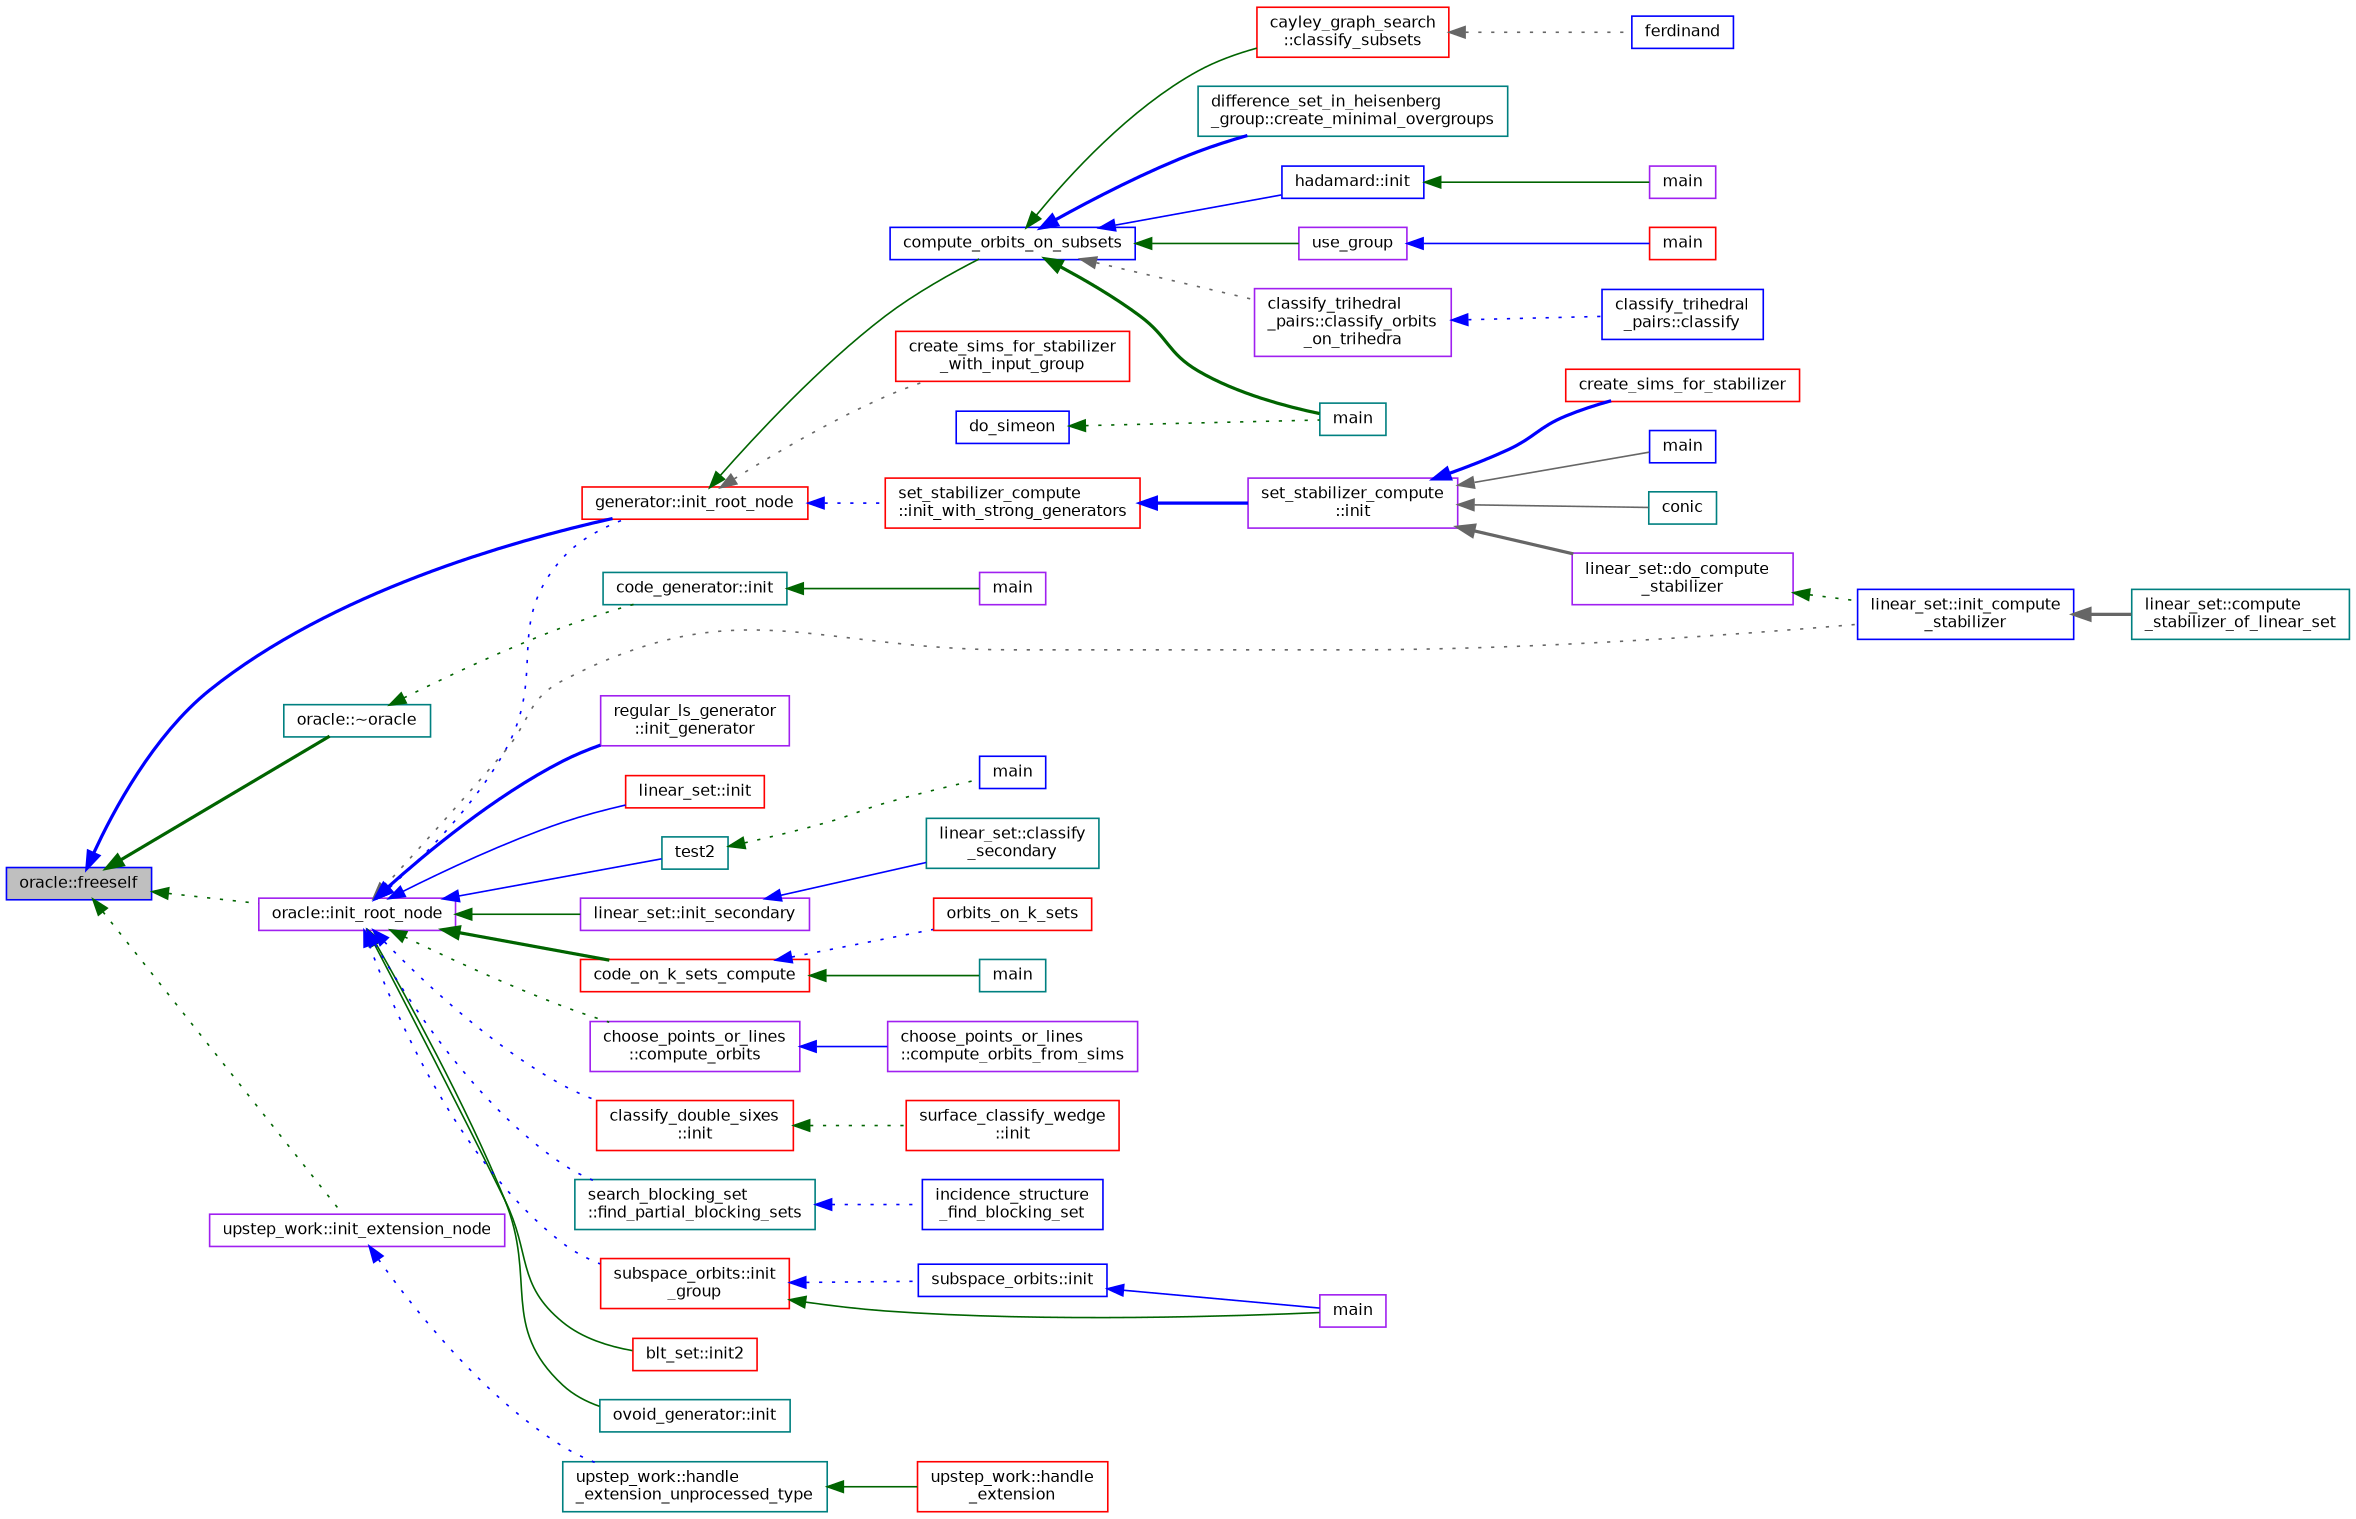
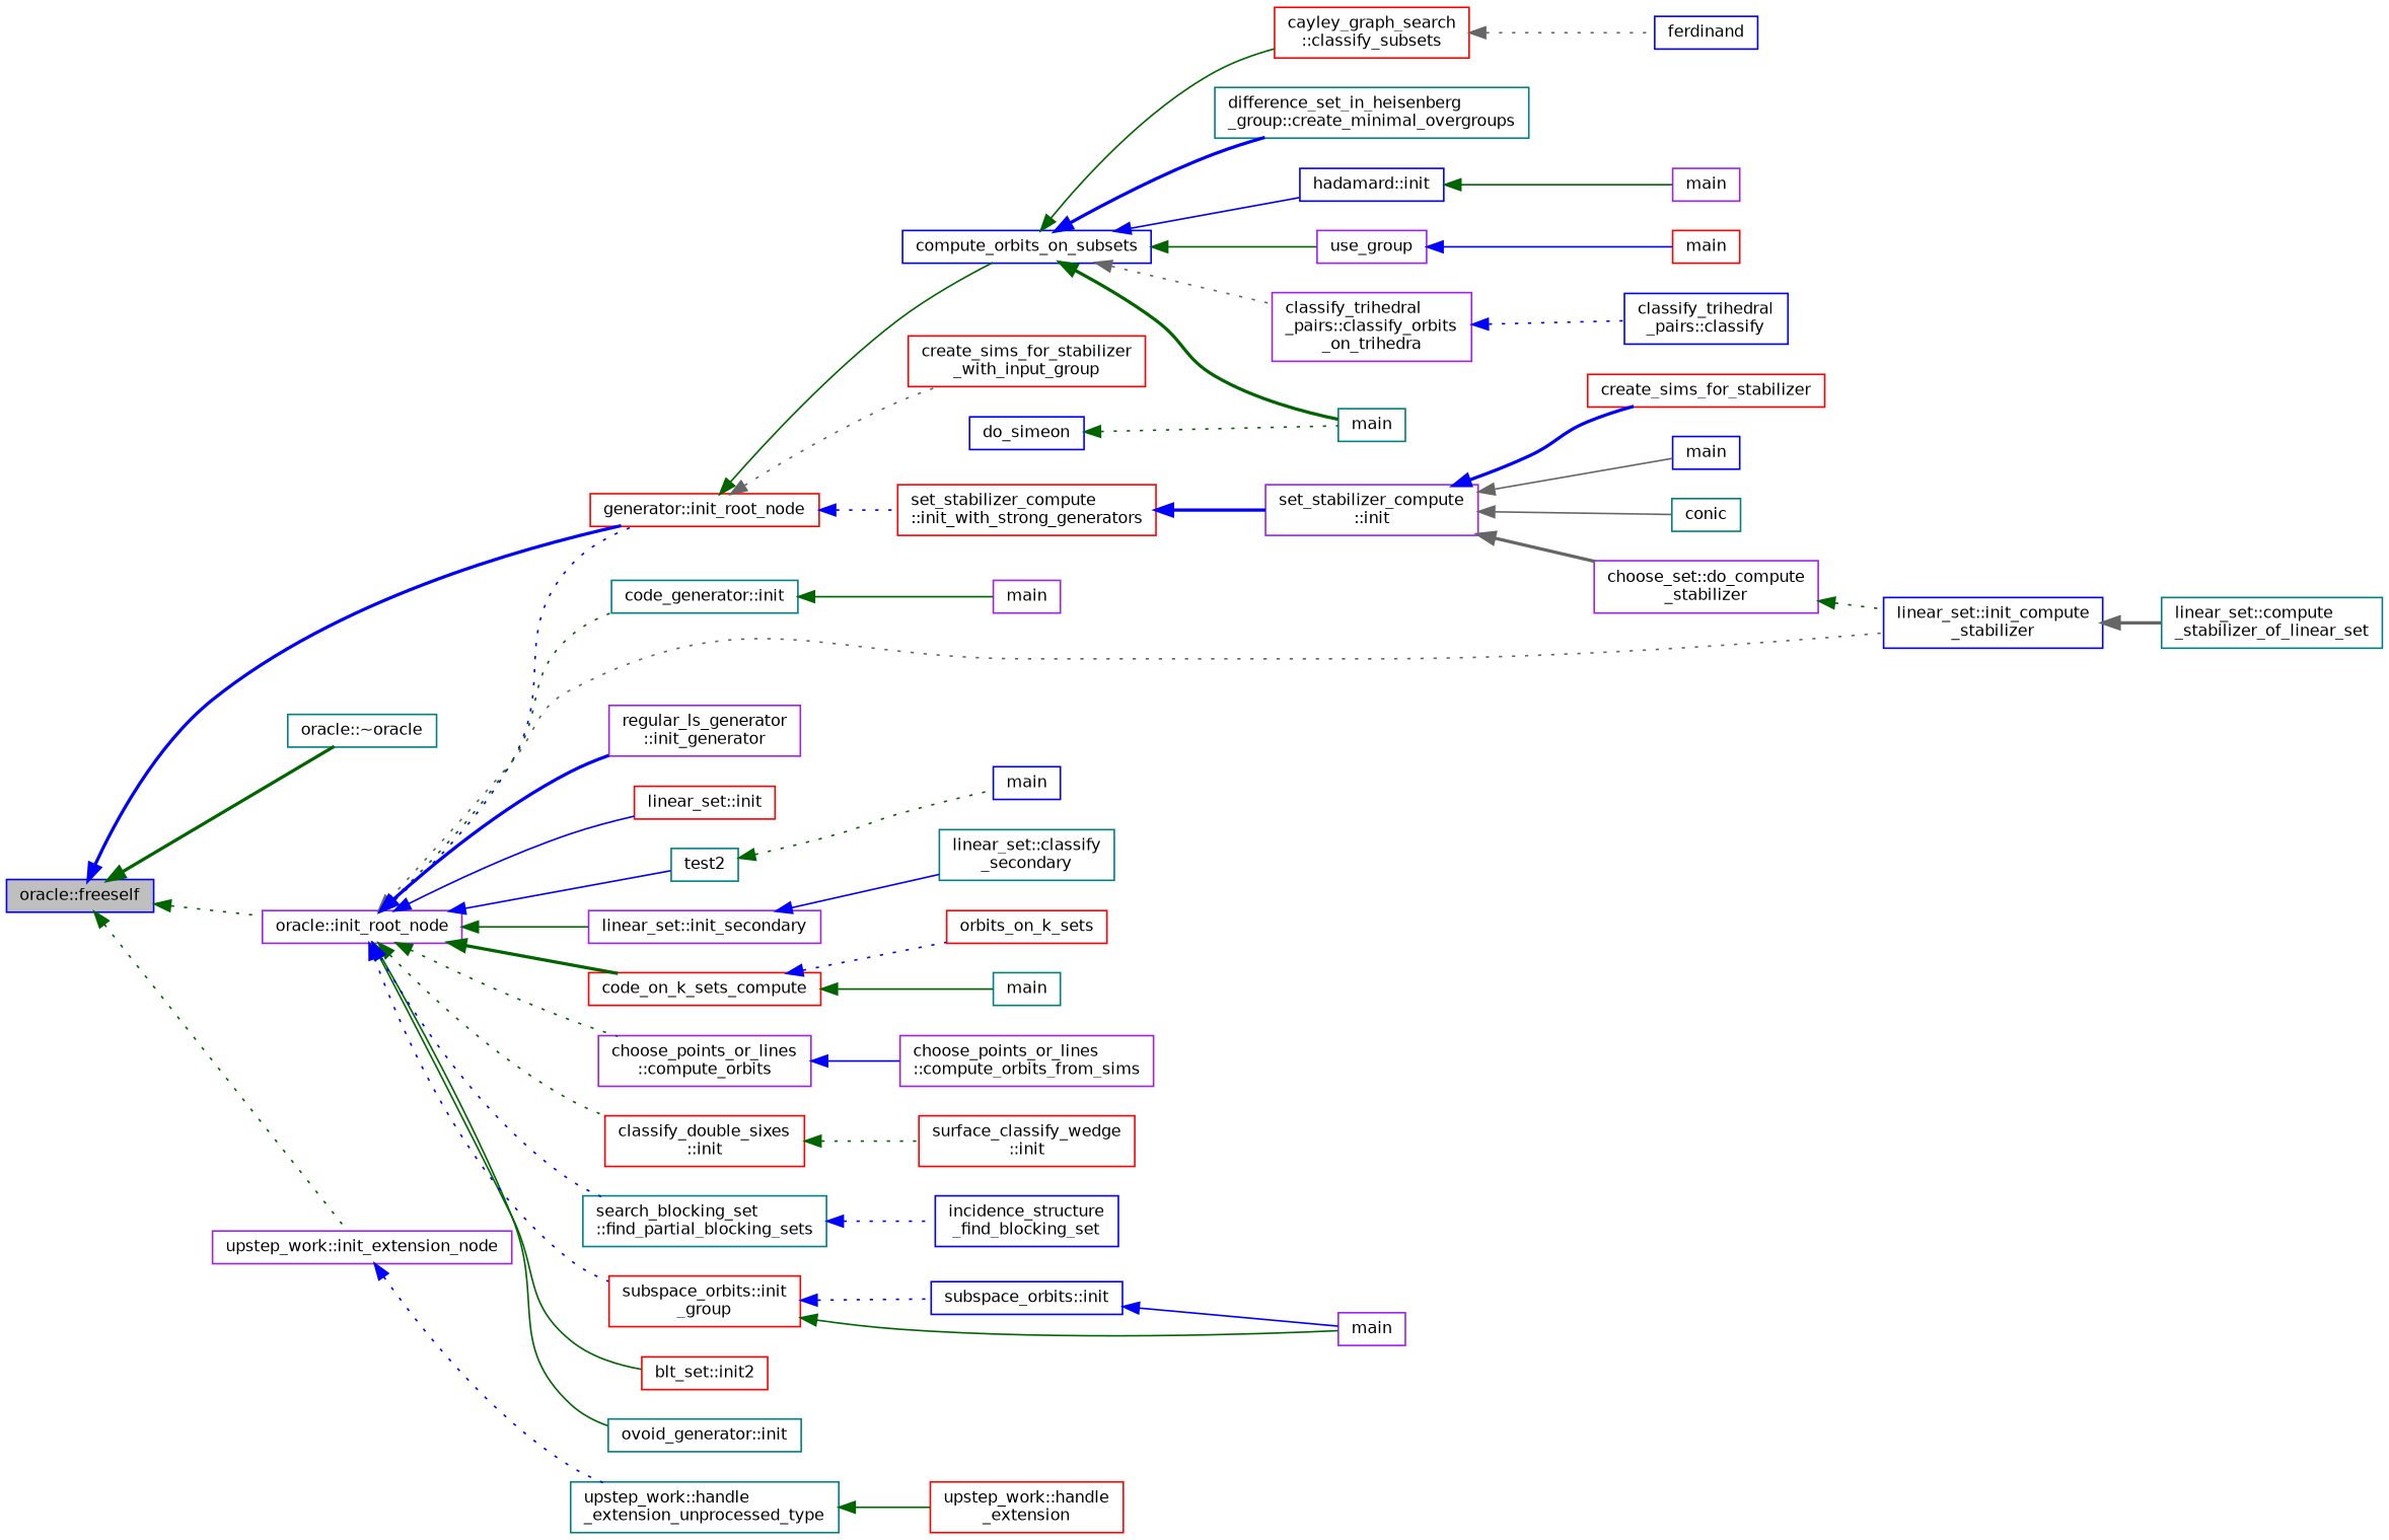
  digraph {
    rankdir=LR
    node [color=red fillcolor=white fontname=Helvetica fontsize=10 shape=record style=filled]
    edge [color=blue dir=back fontname=Helvetica fontsize=10 labelfontname=Helvetica labelfontsize=10 style=dotted]
    n1 [color=blue fillcolor=grey75 fontcolor=black height=0.2 label="oracle::freeself" width=0.4]
    n2 [height=0.2 label="generator::init_root_node" width=0.4]
    n3 [color=teal height=0.2 label="oracle::~oracle" width=0.4]
    n4 [color=purple height=0.2 label="oracle::init_root_node" width=0.4]
    n5 [color=purple height=0.2 label="upstep_work::init_extension_node" width=0.4]
    n6 [color=blue height=0.2 label=compute_orbits_on_subsets width=0.4]
    n7 [height=0.2 label="set_stabilizer_compute\l::init_with_strong_generators" width=0.4]
    n8 [height=0.2 label="create_sims_for_stabilizer\l_with_input_group" width=0.4]
    n9 [color=blue height=0.2 label="linear_set::init_compute\l_stabilizer" width=0.4]
    n10 [height=0.2 label="blt_set::init2" width=0.4]
    n11 [color=teal height=0.2 label="code_generator::init" width=0.4]
    n12 [color=teal height=0.2 label="ovoid_generator::init" width=0.4]
    n13 [color=teal height=0.2 label=test2 width=0.4]
    n14 [color=purple height=0.2 label="regular_ls_generator\l::init_generator" width=0.4]
    n15 [height=0.2 label="linear_set::init" width=0.4]
    n16 [color=purple height=0.2 label="linear_set::init_secondary" width=0.4]
    n17 [height=0.2 label=code_on_k_sets_compute width=0.4]
    n18 [color=purple height=0.2 label="choose_points_or_lines\l::compute_orbits" width=0.4]
    n19 [height=0.2 label="classify_double_sixes\l::init" width=0.4]
    n20 [color=teal height=0.2 label="search_blocking_set\l::find_partial_blocking_sets" width=0.4]
    n21 [height=0.2 label="subspace_orbits::init\l_group" width=0.4]
    n22 [color=teal height=0.2 label="upstep_work::handle\l_extension_unprocessed_type" width=0.4]
    n23 [height=0.2 label="cayley_graph_search\l::classify_subsets" width=0.4]
    n24 [color=blue height=0.2 label="hadamard::init" width=0.4]
    n25 [color=teal height=0.2 label="difference_set_in_heisenberg\l_group::create_minimal_overgroups" width=0.4]
    n26 [color=teal height=0.2 label=main width=0.4]
    n27 [color=purple height=0.2 label=use_group width=0.4]
    n28 [color=purple height=0.2 label="classify_trihedral\l_pairs::classify_orbits\l_on_trihedra" width=0.4]
    n29 [color=purple height=0.2 label="set_stabilizer_compute\l::init" width=0.4]
    n30 [color=blue height=0.2 label=ferdinand width=0.4]
    n31 [color=purple height=0.2 label=main width=0.4]
    n32 [color=blue height=0.2 label=do_simeon width=0.4]
    n33 [height=0.2 label=main width=0.4]
    n34 [color=blue height=0.2 label="classify_trihedral\l_pairs::classify" width=0.4]
    n35 [color=blue height=0.2 label=main width=0.4]
    n36 [color=teal height=0.2 label=conic width=0.4]
-   n37 [color=purple height=0.2 label="linear_set::do_compute\l_stabilizer" width=0.4]
+   n37 [color=purple height=0.2 label="choose_set::do_compute\l_stabilizer" width=0.4]
    n38 [height=0.2 label=create_sims_for_stabilizer width=0.4]
    n39 [color=teal height=0.2 label="linear_set::compute\l_stabilizer_of_linear_set" width=0.4]
    n40 [color=purple height=0.2 label=main width=0.4]
    n41 [color=blue height=0.2 label=main width=0.4]
    n42 [color=teal height=0.2 label="linear_set::classify\l_secondary" width=0.4]
    n43 [color=teal height=0.2 label=main width=0.4]
    n44 [height=0.2 label=orbits_on_k_sets width=0.4]
    n45 [color=purple height=0.2 label="choose_points_or_lines\l::compute_orbits_from_sims" width=0.4]
    n46 [height=0.2 label="surface_classify_wedge\l::init" width=0.4]
    n47 [color=blue height=0.2 label="incidence_structure\l_find_blocking_set" width=0.4]
    n48 [color=purple height=0.2 label=main width=0.4]
    n49 [color=blue height=0.2 label="subspace_orbits::init" width=0.4]
    n50 [height=0.2 label="upstep_work::handle\l_extension" width=0.4]
    n1 -> n2 [style=bold]
    n1 -> n3 [color=darkgreen style=bold]
    n1 -> n4 [color=darkgreen]
    n1 -> n5 [color=darkgreen]
    n2 -> n6 [color=darkgreen style=solid]
    n2 -> n7
    n2 -> n8 [color=gray40]
    n4 -> n2
    n4 -> n9 [color=gray40]
    n4 -> n10 [color=darkgreen style=solid]
-   n3 -> n11 [color=darkgreen]
+   n4 -> n11 [color=darkgreen]
    n4 -> n12 [color=darkgreen style=solid]
    n4 -> n13 [style=solid]
    n4 -> n14 [style=bold]
    n4 -> n15 [style=solid]
    n4 -> n16 [color=darkgreen style=solid]
    n4 -> n17 [color=darkgreen style=bold]
    n4 -> n18 [color=darkgreen]
-   n4 -> n19
+   n4 -> n19 [color=darkgreen]
    n4 -> n20
    n4 -> n21
    n5 -> n22
    n6 -> n23 [color=darkgreen style=solid]
    n6 -> n24 [style=solid]
    n6 -> n25 [style=bold]
    n6 -> n26 [color=darkgreen style=bold]
    n6 -> n27 [color=darkgreen style=solid]
    n6 -> n28 [color=gray40]
    n7 -> n29 [style=bold]
    n9 -> n39 [color=gray40 style=bold]
    n11 -> n40 [color=darkgreen style=solid]
    n13 -> n41 [color=darkgreen]
    n16 -> n42 [style=solid]
    n17 -> n43 [color=darkgreen style=solid]
    n17 -> n44
    n18 -> n45 [style=solid]
    n19 -> n46 [color=darkgreen]
    n20 -> n47
    n21 -> n48 [color=darkgreen style=solid]
    n21 -> n49
    n22 -> n50 [color=darkgreen style=solid]
    n23 -> n30 [color=gray40]
    n24 -> n31 [color=darkgreen style=solid]
    n27 -> n33 [style=solid]
    n28 -> n34
    n29 -> n35 [color=gray40 style=solid]
    n29 -> n36 [color=gray40 style=solid]
    n29 -> n37 [color=gray40 style=bold]
    n29 -> n38 [style=bold]
    n32 -> n26 [color=darkgreen]
    n37 -> n9 [color=darkgreen]
    n49 -> n48 [style=solid]
  }
